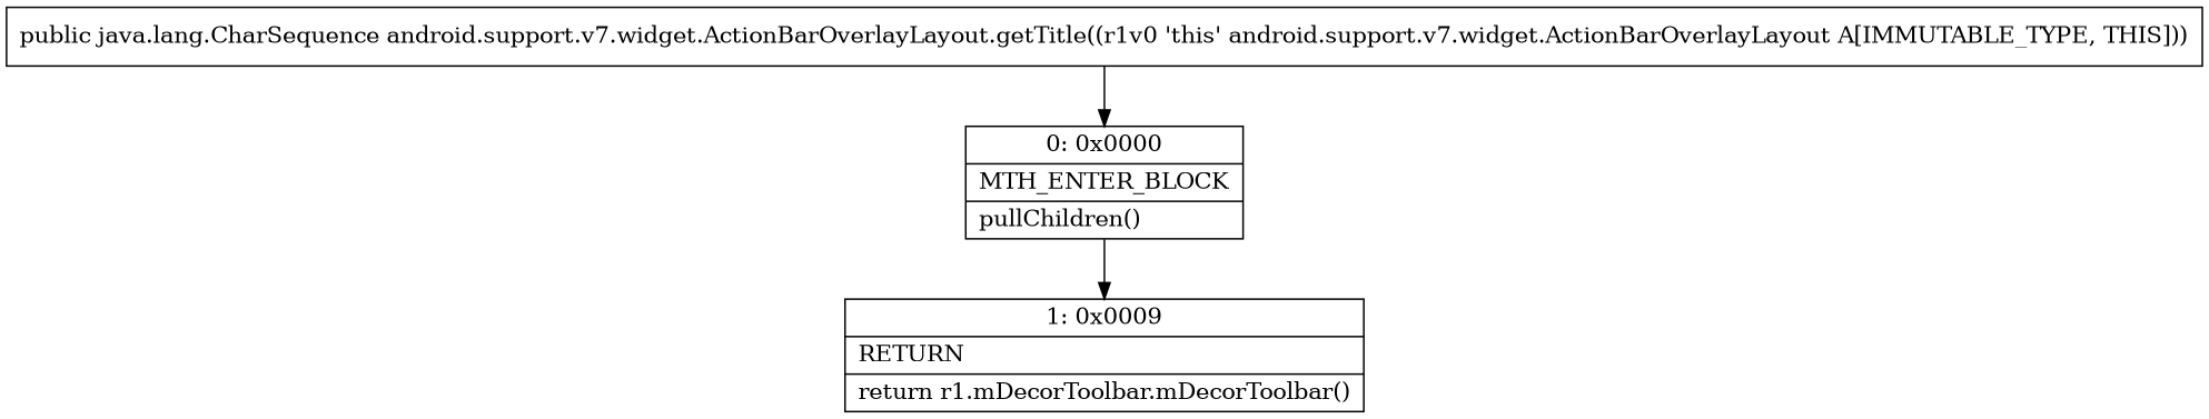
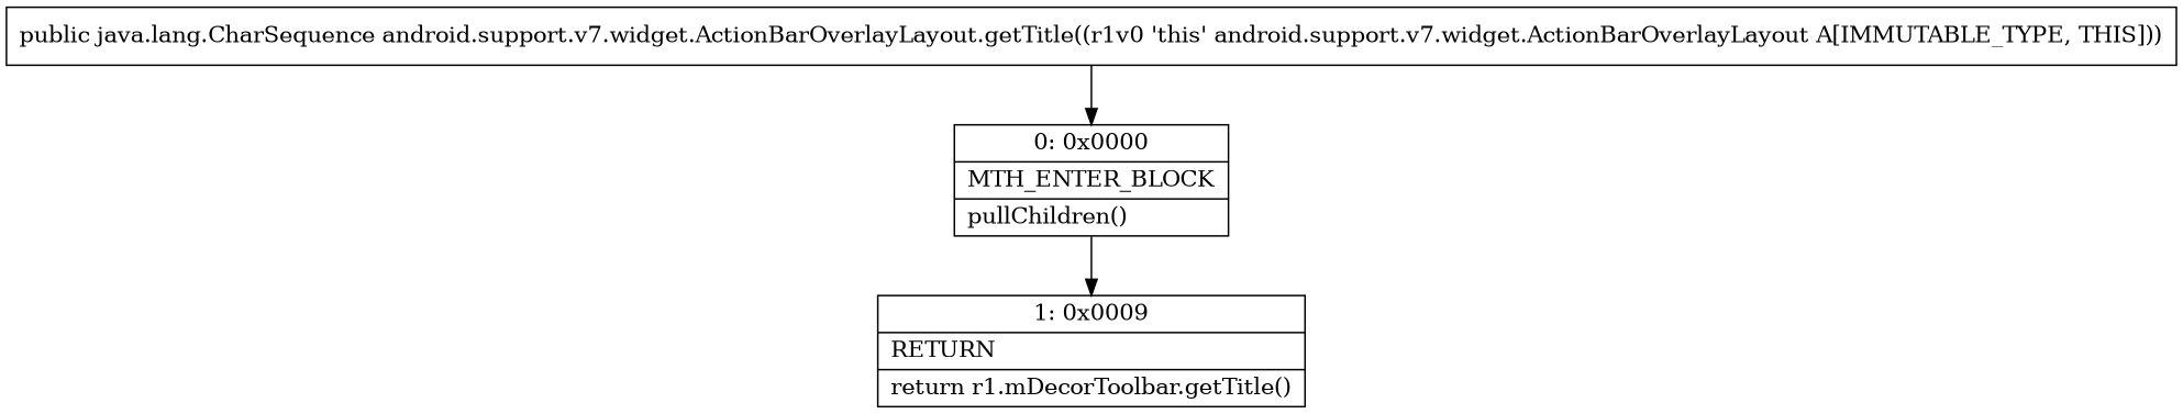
  digraph {
    node [shape=record]
    n1 [label="{0\:\ 0x0000|MTH_ENTER_BLOCK\l|pullChildren()\l}"]
-   n2 [label="{1\:\ 0x0009|RETURN\l|return r1.mDecorToolbar.mDecorToolbar()\l}"]
+   n2 [label="{1\:\ 0x0009|RETURN\l|return r1.mDecorToolbar.getTitle()\l}"]
    n3 [label="{public java.lang.CharSequence android.support.v7.widget.ActionBarOverlayLayout.getTitle((r1v0 'this' android.support.v7.widget.ActionBarOverlayLayout A[IMMUTABLE_TYPE, THIS])) }"]
    n1 -> n2
    n3 -> n1
  }
